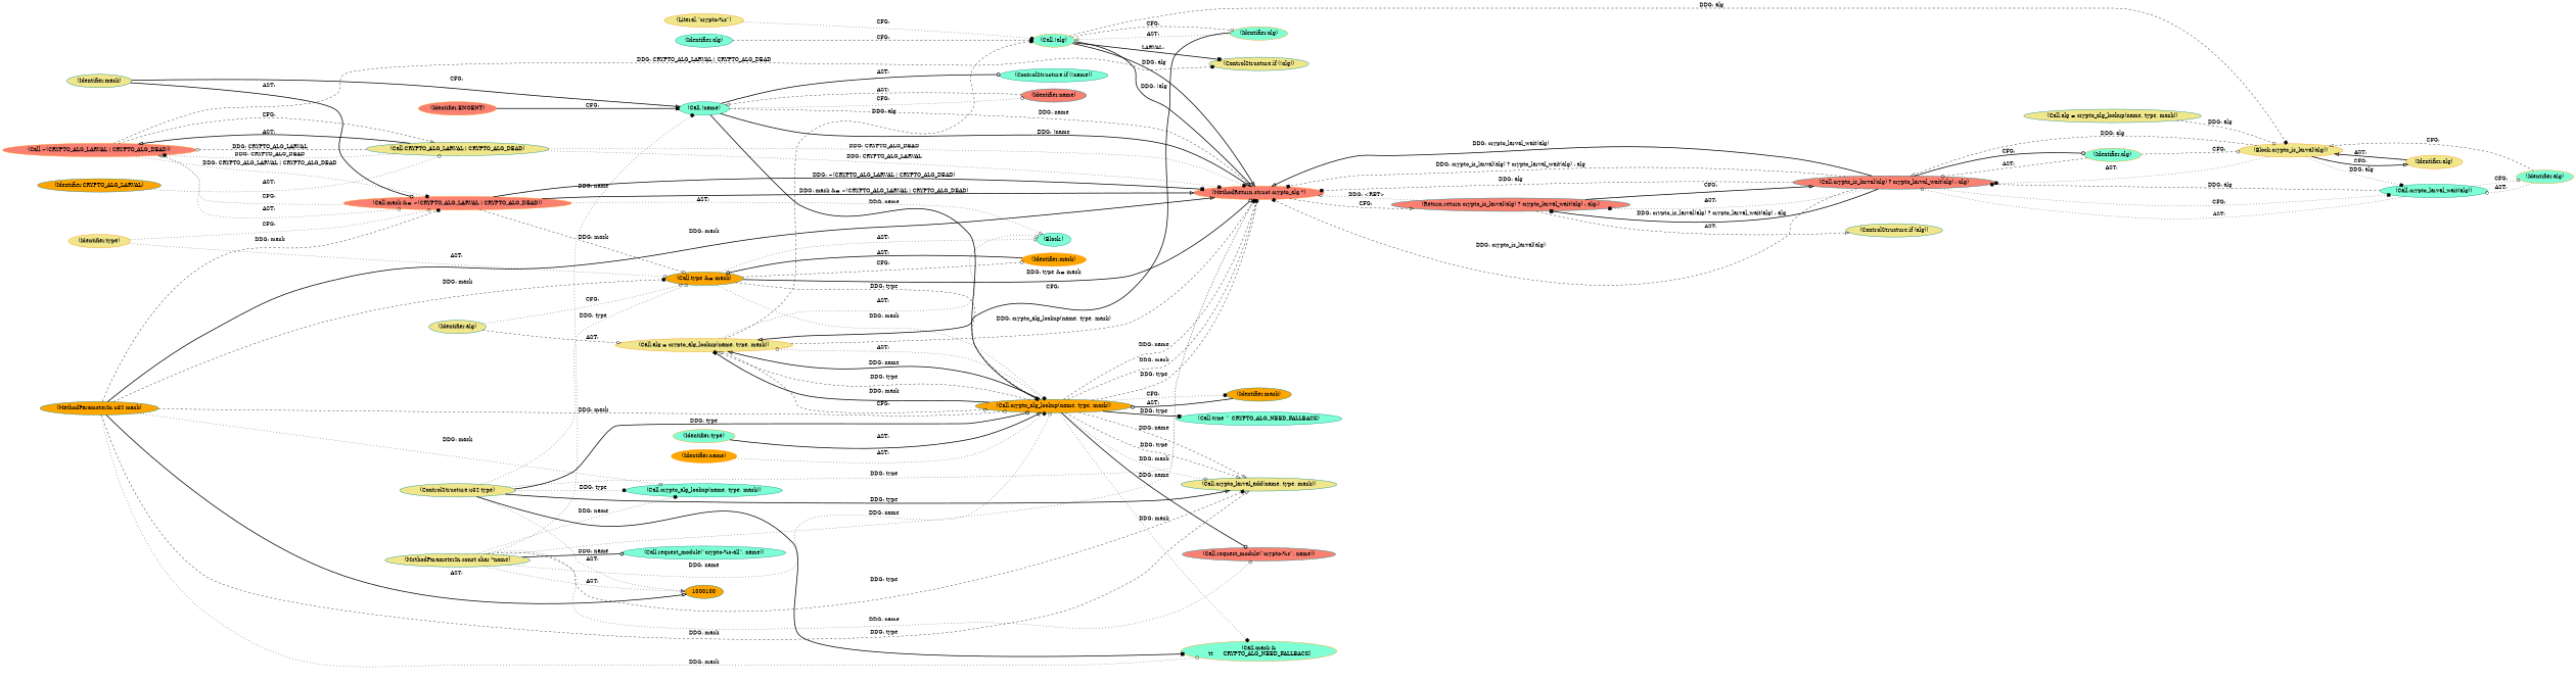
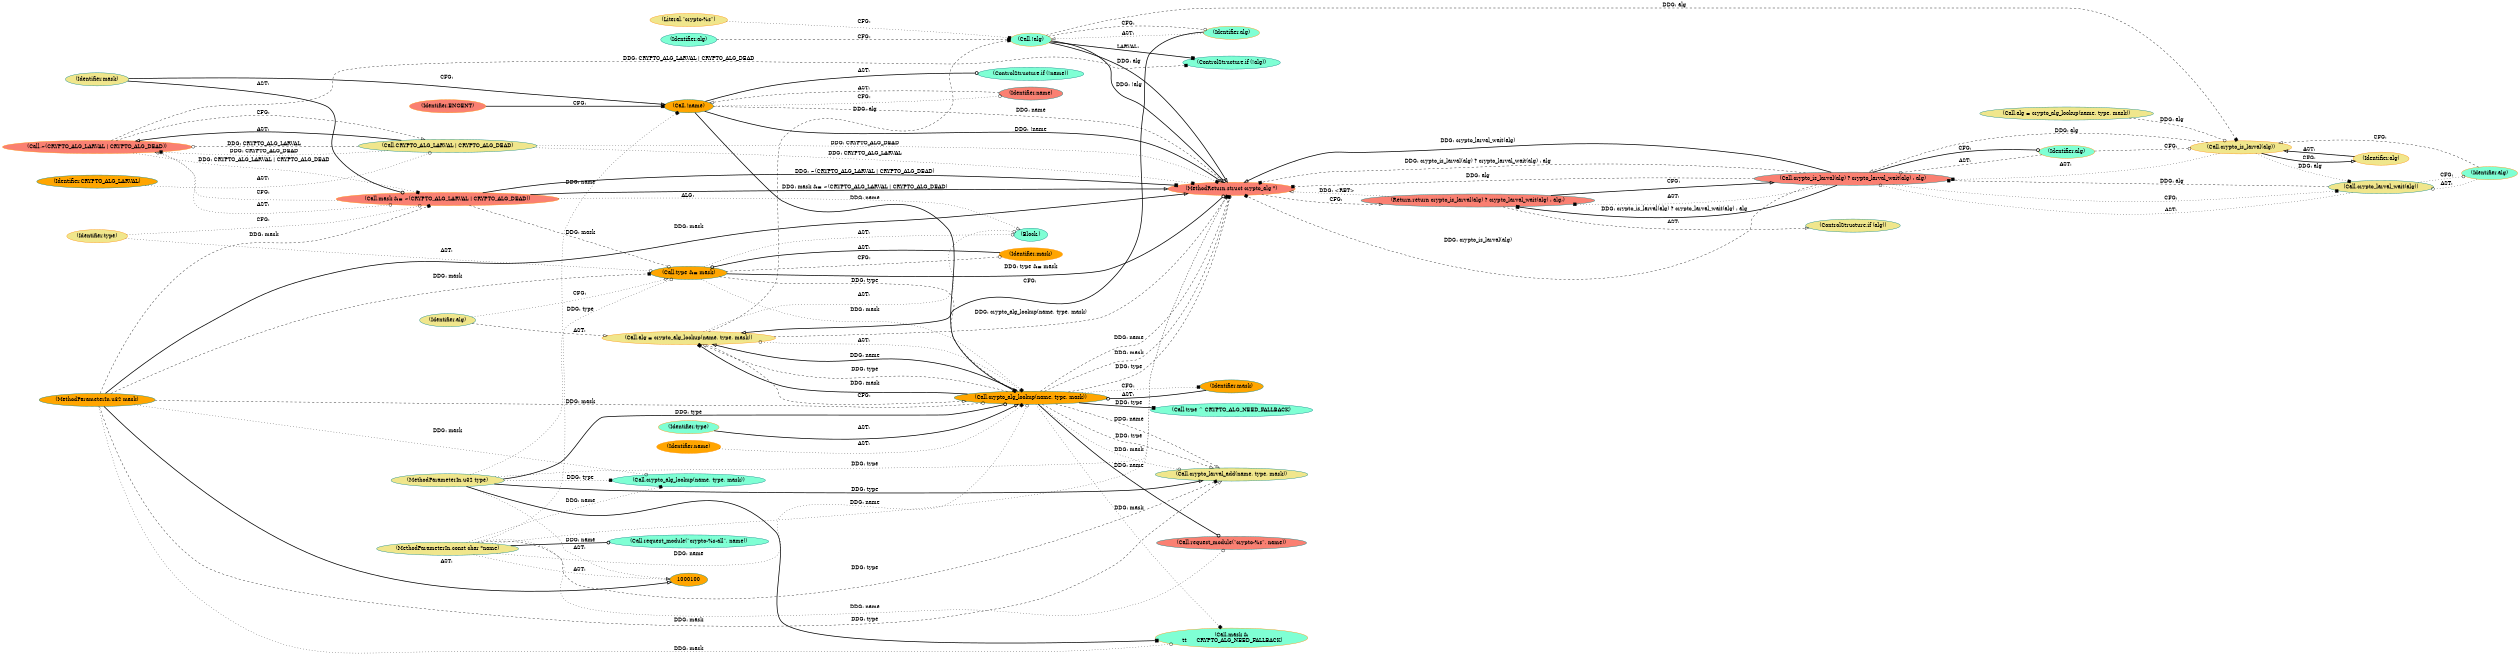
  digraph {
    rankdir=LR
    node [color=teal fillcolor=khaki style=filled]
    edge [arrowhead=odot style=dotted]
    n1 [color=darkorange label="(Call,alg = crypto_alg_lookup(name, type, mask))"]
    n2 [fillcolor=orange label="(Call,crypto_alg_lookup(name, type, mask))"]
    n3 [color=darkorange fillcolor=aquamarine label="(Call,!alg)"]
    n4 [fillcolor=aquamarine label="(Block,)"]
    n5 [color=darkorange fillcolor=salmon label="(MethodReturn,struct crypto_alg *)"]
    n6 [fillcolor=orange label="(Identifier,mask)"]
    n7 [fillcolor=aquamarine label="(Call,type ^ CRYPTO_ALG_NEED_FALLBACK)"]
    n8 [color=darkorange fillcolor=aquamarine label="(Call,mask &\n \t\t      CRYPTO_ALG_NEED_FALLBACK)"]
    n9 [label="(Call,crypto_larval_add(name, type, mask))"]
    n10 [fillcolor=salmon label="(Call,request_module(\"crypto-%s\", name))"]
-   n11 [color=darkorange label="(Block,crypto_is_larval(alg))"]
-   n12 [label="(ControlStructure,if (!alg))"]
+   n11 [color=darkorange label="(Call,crypto_is_larval(alg))"]
+   n12 [fillcolor=aquamarine label="(ControlStructure,if (!alg))"]
    n13 [color=darkorange fillcolor=aquamarine label="(Identifier,alg)"]
    n14 [fillcolor=salmon label="(Return,return crypto_is_larval(alg) ? crypto_larval_wait(alg) : alg;)"]
-   n15 [fillcolor=aquamarine label="(Call,!name)"]
+   n15 [fillcolor=orange label="(Call,!name)"]
    n16 [fillcolor=salmon label="(Identifier,name)"]
    n17 [fillcolor=aquamarine label="(ControlStructure,if (!name))"]
    n18 [label="(MethodParameterIn,const char *name)"]
    n19 [fillcolor=aquamarine label="(Call,request_module(\"crypto-%s-all\", name))"]
    n20 [fillcolor=aquamarine label="(Call,crypto_alg_lookup(name, type, mask))"]
    1000100 [fillcolor=orange]
    n22 [fillcolor=orange label="(Call,type &= mask)"]
    n23 [color=darkorange fillcolor=orange label="(Identifier,mask)"]
-   n24 [label="(ControlStructure,u32 type)"]
+   n24 [label="(MethodParameterIn,u32 type)"]
    n25 [color=darkorange fillcolor=salmon label="(Call,mask &= ~(CRYPTO_ALG_LARVAL | CRYPTO_ALG_DEAD))"]
    n26 [color=darkorange fillcolor=salmon label="(Call,~(CRYPTO_ALG_LARVAL | CRYPTO_ALG_DEAD))"]
    n27 [label="(Call,CRYPTO_ALG_LARVAL | CRYPTO_ALG_DEAD)"]
    n28 [fillcolor=orange label="(MethodParameterIn,u32 mask)"]
    n29 [fillcolor=salmon label="(Call,crypto_is_larval(alg) ? crypto_larval_wait(alg) : alg)"]
-   n30 [fillcolor=aquamarine label="(Call,crypto_larval_wait(alg))"]
+   n30 [label="(Call,crypto_larval_wait(alg))"]
    n31 [color=darkorange label="(Identifier,alg)"]
    n32 [color=darkorange fillcolor=aquamarine label="(Identifier,alg)"]
    n33 [color=darkorange fillcolor=aquamarine label="(Identifier,alg)"]
    n34 [label="(ControlStructure,if (alg))"]
    n35 [label="(Identifier,alg)"]
    n36 [color=darkorange fillcolor=salmon label="(Identifier,ENOENT)"]
    n37 [color=darkorange fillcolor=aquamarine label="(Identifier,type)"]
    n38 [label="(Identifier,mask)"]
    n39 [color=darkorange fillcolor=orange label="(Identifier,name)"]
    n40 [fillcolor=orange label="(Identifier,CRYPTO_ALG_LARVAL)"]
    n41 [color=darkorange label="(Literal,\"crypto-%s\")"]
    n42 [color=darkorange label="(Identifier,type)"]
    n43 [label="(Call,alg = crypto_alg_lookup(name, type, mask))"]
    n44 [fillcolor=aquamarine label="(Identifier,alg)"]
    n1 -> n2 [arrowhead=onormal label="CFG: " style=dashed]
    n1 -> n3 [arrowhead=box label="DDG: alg" style=dashed]
    n1 -> n4 [label="AST: "]
    n1 -> n5 [arrowhead=onormal label="DDG: crypto_alg_lookup(name, type, mask)" style=dashed]
    n2 -> n1 [label="AST: "]
    n2 -> n1 [arrowhead=onormal label="DDG: name" style=bold]
    n2 -> n1 [arrowhead=onormal label="DDG: type" style=dashed]
    n2 -> n1 [arrowhead=box label="DDG: mask" style=bold]
    n2 -> n5 [arrowhead=box label="DDG: name" style=dashed]
    n2 -> n5 [label="DDG: mask" style=dashed]
    n2 -> n5 [label="DDG: type" style=dashed]
    n2 -> n6 [arrowhead=box label="CFG: "]
    n2 -> n7 [arrowhead=box label="DDG: type" style=bold]
    n2 -> n8 [arrowhead=box label="DDG: mask"]
    n2 -> n9 [arrowhead=onormal label="DDG: name" style=dashed]
    n2 -> n9 [arrowhead=onormal label="DDG: type" style=dashed]
    n2 -> n9 [label="DDG: mask"]
    n2 -> n10 [label="DDG: name" style=bold]
    n3 -> n5 [arrowhead=onormal label="DDG: alg" style=bold]
    n3 -> n5 [label="DDG: !alg" style=bold]
    n3 -> n11 [arrowhead=box label="DDG: alg" style=dashed]
    n3 -> n12 [arrowhead=box label="LARVAL: " style=bold]
    n3 -> n13 [label="CFG: " style=dashed]
    n5 -> n14 [arrowhead=onormal label="CFG: " style=dashed]
    n6 -> n2 [label="AST: " style=bold]
    n11 -> n29 [arrowhead=box label="AST: "]
    n11 -> n29 [arrowhead=onormal label="DDG: alg" style=dashed]
    n11 -> n30 [arrowhead=box label="DDG: alg"]
    n11 -> n31 [arrowhead=onormal label="CFG: " style=bold]
    n13 -> n1 [arrowhead=onormal label="CFG: " style=bold]
    n13 -> n3 [arrowhead=onormal label="AST: "]
    n14 -> n5 [arrowhead=onormal label="DDG: <RET>"]
    n14 -> n29 [arrowhead=onormal label="CFG: " style=bold]
    n14 -> n34 [arrowhead=onormal label="AST: " style=dashed]
    n15 -> n2 [arrowhead=box label="DDG: name" style=bold]
    n15 -> n5 [arrowhead=onormal label="DDG: name" style=dashed]
    n15 -> n5 [arrowhead=onormal label="DDG: !name" style=bold]
    n15 -> n16 [label="CFG: "]
    n15 -> n17 [label="AST: " style=bold]
    n16 -> n15 [arrowhead=onormal label="AST: " style=dashed]
    n18 -> n2 [label="DDG: name"]
    n18 -> n5 [arrowhead=onormal label="DDG: name"]
    n18 -> n9 [arrowhead=box label="DDG: type" style=dashed]
    n18 -> n10 [label="DDG: name"]
    n18 -> n15 [arrowhead=box label="DDG: name"]
    n18 -> n19 [label="DDG: name" style=bold]
    n18 -> n20 [arrowhead=box label="DDG: name"]
    n18 -> 1000100 [arrowhead=onormal label="AST: "]
    n22 -> n2 [label="DDG: type" style=dashed]
    n22 -> n2 [arrowhead=box label="DDG: mask"]
    n22 -> n4 [label="AST: "]
    n22 -> n5 [label="DDG: type &= mask" style=bold]
    n22 -> n23 [label="CFG: " style=dashed]
    n23 -> n22 [label="AST: " style=bold]
    n24 -> n2 [label="DDG: type" style=bold]
    n24 -> n5 [arrowhead=box label="DDG: type"]
    n24 -> n8 [arrowhead=box label="DDG: type" style=bold]
    n24 -> n9 [arrowhead=onormal label="DDG: type" style=bold]
    n24 -> n20 [arrowhead=box label="DDG: type"]
    n24 -> 1000100 [arrowhead=onormal label="AST: "]
    n24 -> n22 [label="DDG: type"]
-   n25 -> n4 [arrowhead=onormal label="AST: "]
+   n25 -> n4 [arrowhead=onormal label="ALG: "]
    n25 -> n5 [arrowhead=box label="DDG: ~(CRYPTO_ALG_LARVAL | CRYPTO_ALG_DEAD)" style=bold]
    n25 -> n5 [arrowhead=onormal label="DDG: mask &= ~(CRYPTO_ALG_LARVAL | CRYPTO_ALG_DEAD)" style=bold]
    n25 -> n22 [label="DDG: mask" style=dashed]
    n25 -> n26 [arrowhead=onormal label="CFG: "]
    n26 -> n12 [arrowhead=box label="DDG: CRYPTO_ALG_LARVAL | CRYPTO_ALG_DEAD" style=dashed]
    n26 -> n25 [label="AST: "]
    n26 -> n25 [arrowhead=box label="DDG: CRYPTO_ALG_LARVAL | CRYPTO_ALG_DEAD"]
    n26 -> n27 [arrowhead=onormal label="CFG: " style=dashed]
    n27 -> n5 [arrowhead=box label="DDG: CRYPTO_ALG_DEAD"]
    n27 -> n5 [arrowhead=box label="DDG: CRYPTO_ALG_LARVAL"]
    n27 -> n26 [arrowhead=onormal label="AST: " style=bold]
    n27 -> n26 [label="DDG: CRYPTO_ALG_LARVAL" style=dashed]
    n27 -> n26 [arrowhead=box label="DDG: CRYPTO_ALG_DEAD"]
    n28 -> n2 [label="DDG: mask" style=dashed]
    n28 -> n5 [arrowhead=onormal label="DDG: mask" style=bold]
    n28 -> n8 [label="DDG: mask"]
    n28 -> n9 [arrowhead=onormal label="DDG: mask" style=dashed]
    n28 -> n20 [label="DDG: mask"]
    n28 -> 1000100 [arrowhead=onormal label="AST: " style=bold]
    n28 -> n22 [arrowhead=box label="DDG: mask" style=dashed]
    n28 -> n25 [arrowhead=box label="DDG: mask" style=dashed]
    n29 -> n5 [arrowhead=box label="DDG: crypto_is_larval(alg)" style=dashed]
    n29 -> n5 [arrowhead=onormal label="DDG: crypto_larval_wait(alg)" style=bold]
    n29 -> n5 [arrowhead=box label="DDG: crypto_is_larval(alg) ? crypto_larval_wait(alg) : alg" style=dashed]
    n29 -> n5 [arrowhead=box label="DDG: alg" style=dashed]
    n29 -> n14 [arrowhead=box label="AST: "]
    n29 -> n14 [arrowhead=box label="DDG: crypto_is_larval(alg) ? crypto_larval_wait(alg) : alg" style=bold]
    n29 -> n30 [arrowhead=box label="CFG: "]
    n29 -> n32 [label="CFG: " style=bold]
    n30 -> n29 [label="AST: "]
    n30 -> n29 [arrowhead=box label="DDG: alg" style=dashed]
    n30 -> n33 [label="CFG: "]
    n31 -> n11 [arrowhead=onormal label="AST: " style=bold]
    n32 -> n11 [label="CFG: " style=dashed]
    n32 -> n29 [label="AST: " style=dashed]
    n33 -> n11 [arrowhead=onormal label="CFG: " style=dashed]
    n33 -> n30 [label="AST: "]
    n35 -> n1 [arrowhead=onormal label="AST: " style=dashed]
    n35 -> n22 [arrowhead=onormal label="CFG: "]
    n36 -> n15 [arrowhead=box label="CFG: " style=bold]
    n37 -> n2 [arrowhead=onormal label="AST: " style=bold]
    n38 -> n15 [arrowhead=onormal label="CFG: " style=bold]
    n38 -> n25 [label="AST: " style=bold]
    n39 -> n2 [arrowhead=box label="AST: "]
    n40 -> n27 [label="AST: "]
    n41 -> n3 [arrowhead=box label="CFG: "]
    n42 -> n22 [label="AST: "]
    n42 -> n25 [label="CFG: "]
    n43 -> n11 [label="DDG: alg" style=dashed]
    n44 -> n3 [arrowhead=box label="CFG: " style=dashed]
  }
